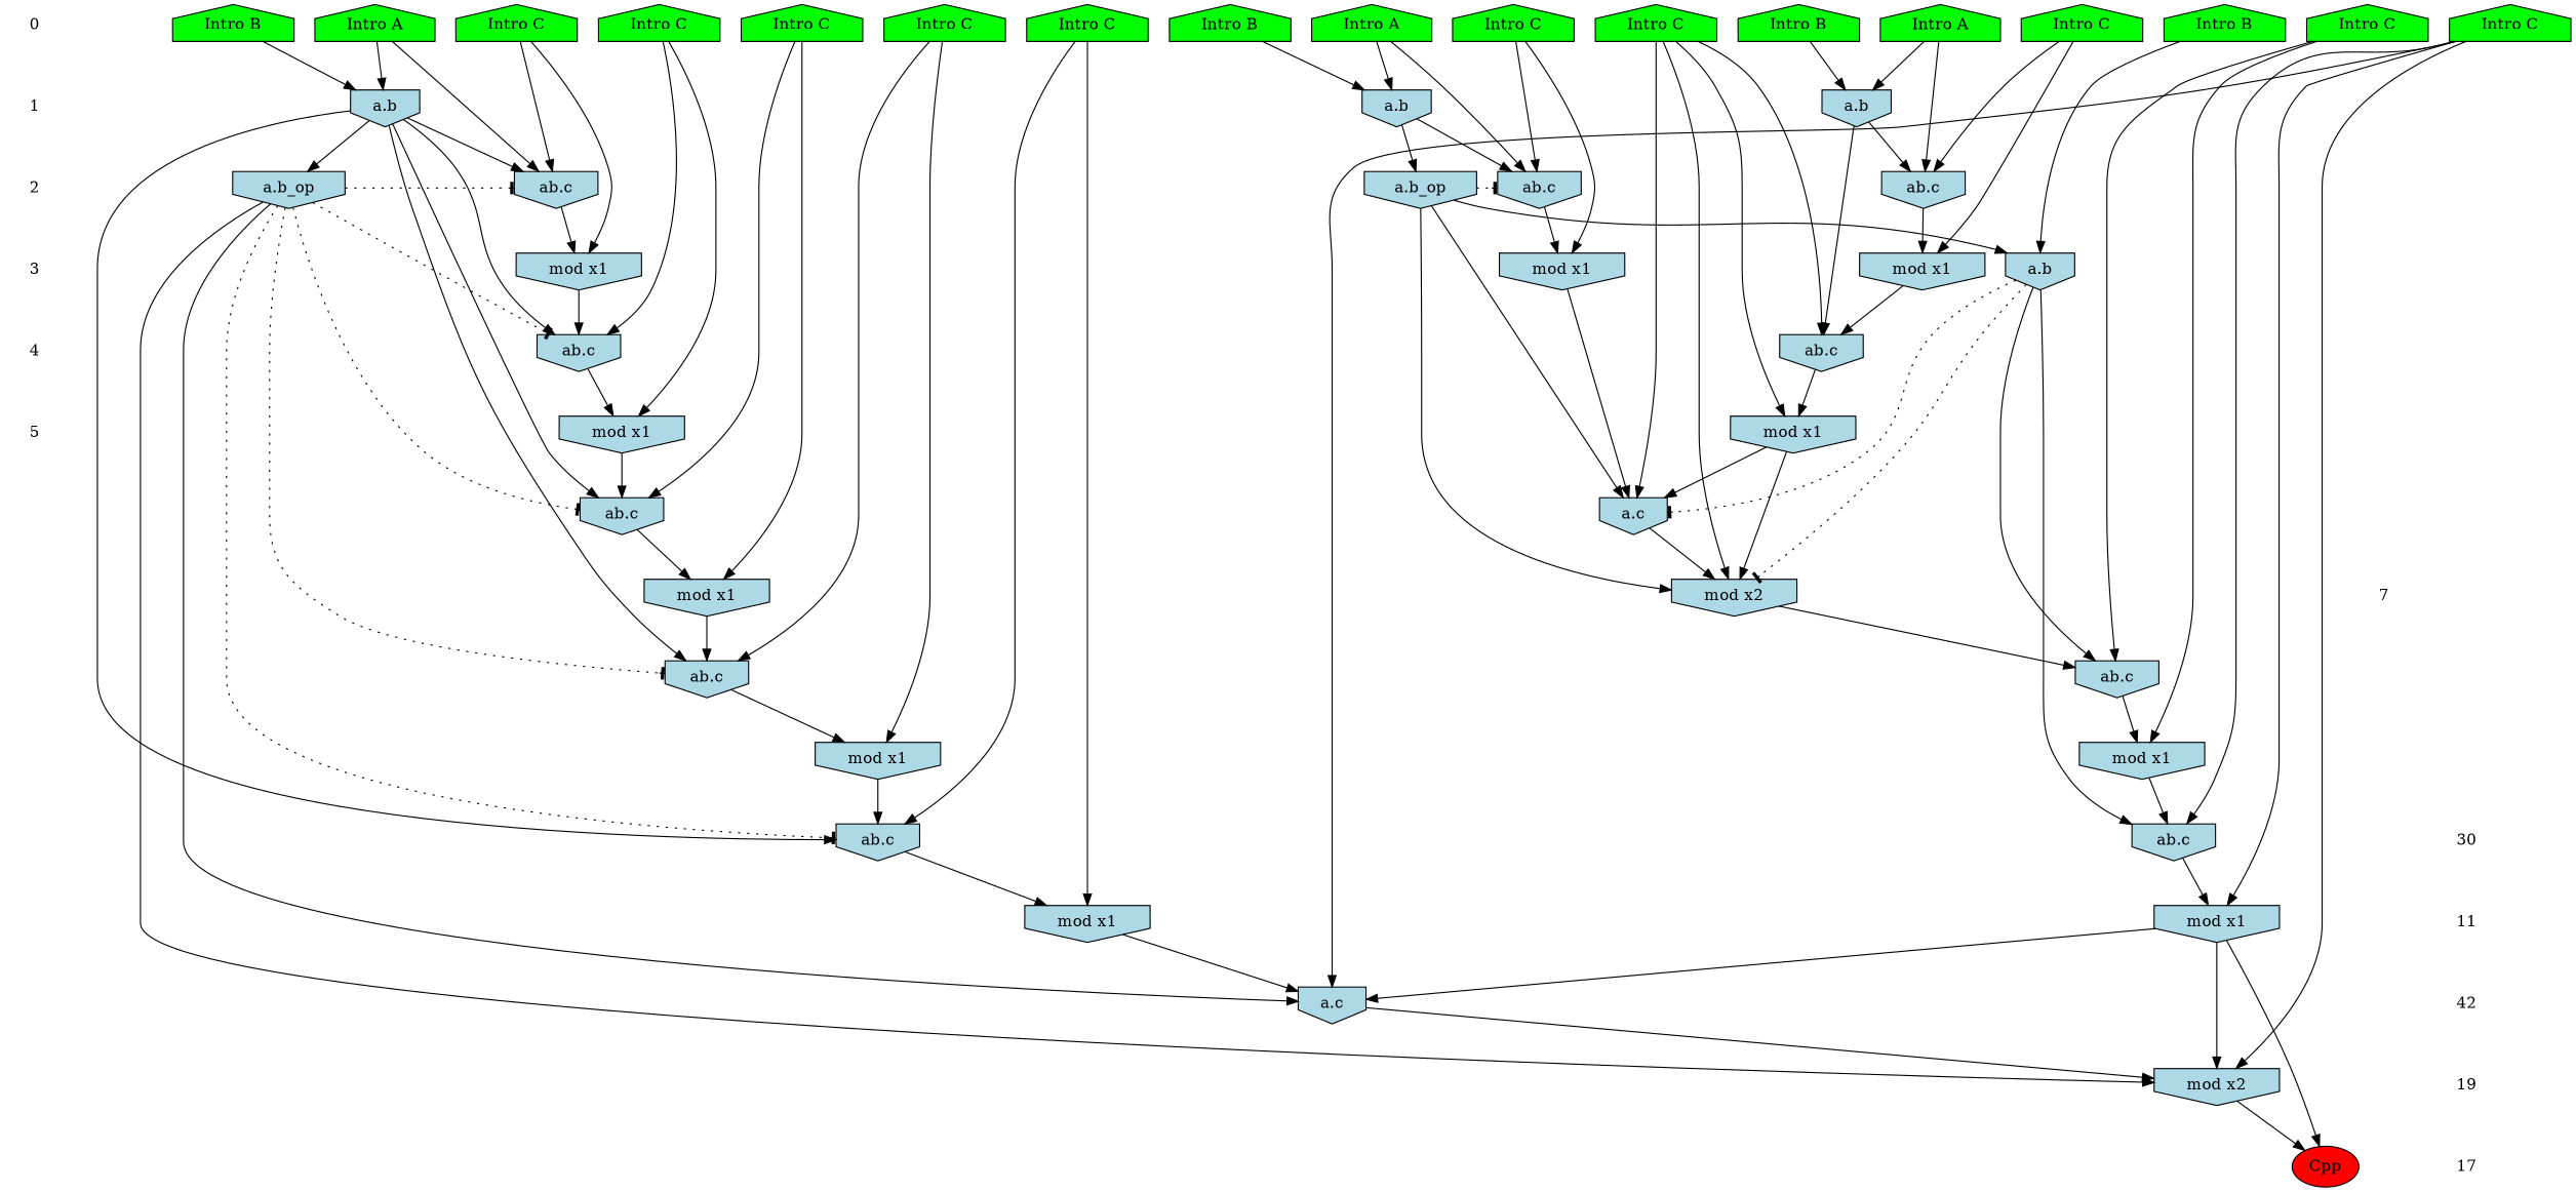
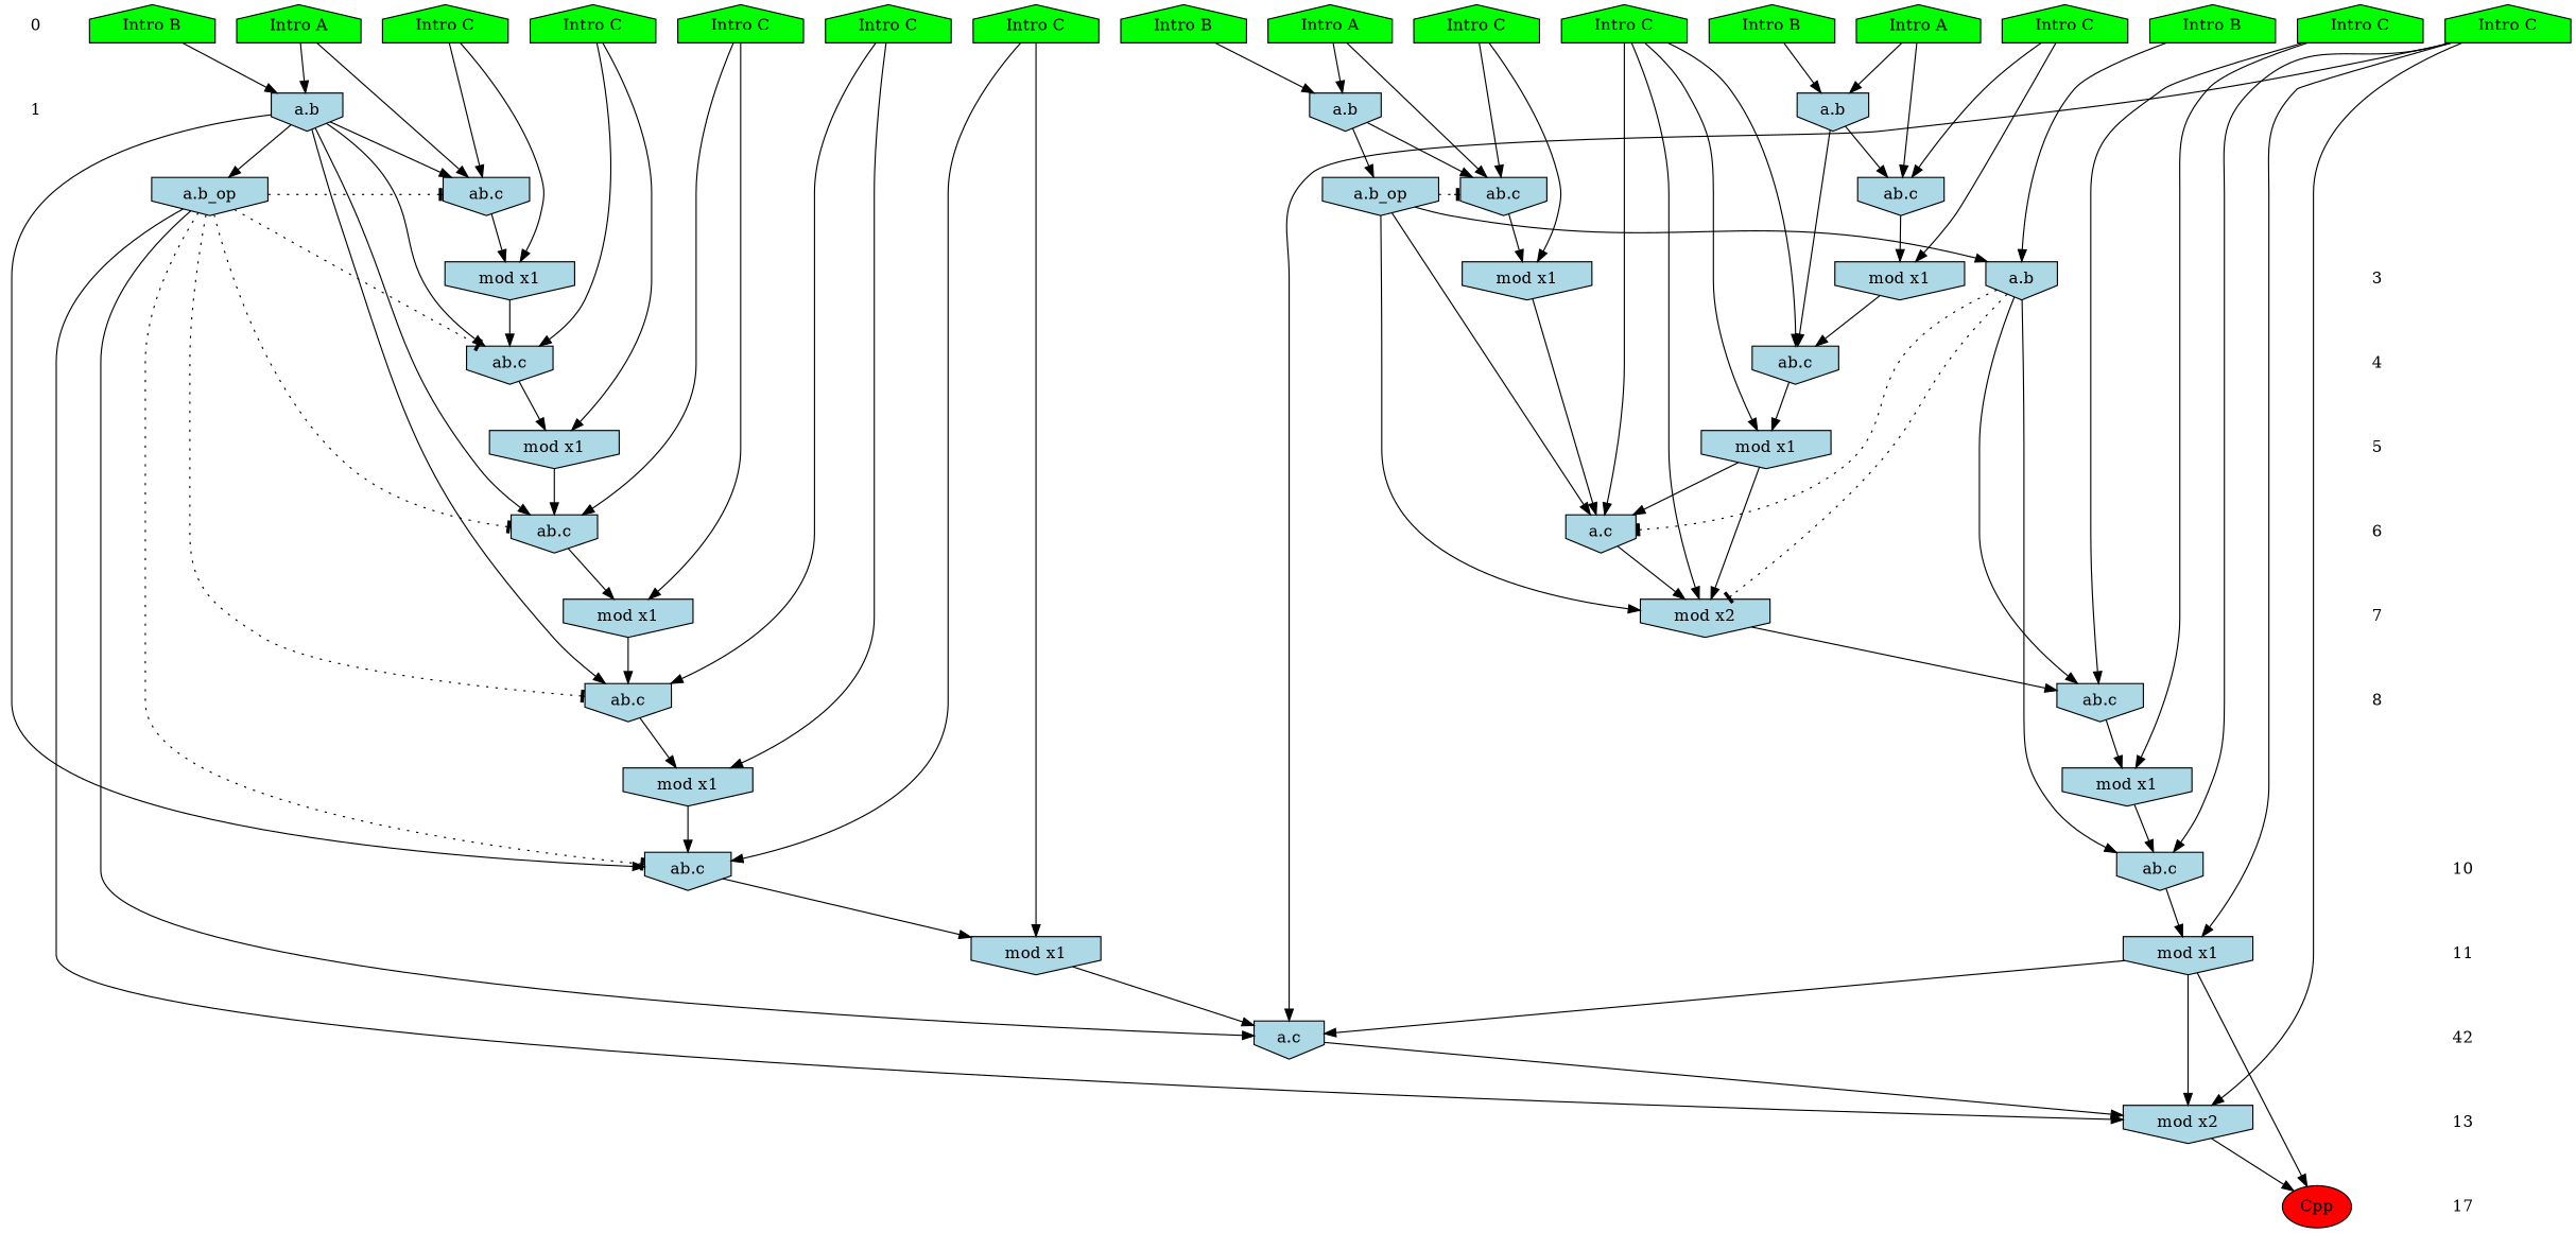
  digraph {
    ranksep=.5
    node [shape=invhouse fillcolor=lightblue style=filled]
    0 [shape=plaintext fillcolor="" style=""]
    n2 [fillcolor=green label="Intro B" shape=house]
    n3 [fillcolor=green label="Intro B" shape=house]
    n4 [fillcolor=green label="Intro B" shape=house]
    n5 [fillcolor=green label="Intro A" shape=house]
    n6 [fillcolor=green label="Intro B" shape=house]
    n7 [fillcolor=green label="Intro A" shape=house]
    n8 [fillcolor=green label="Intro A" shape=house]
    n9 [fillcolor=green label="Intro C" shape=house]
    n10 [fillcolor=green label="Intro C" shape=house]
    n11 [fillcolor=green label="Intro C" shape=house]
    n12 [fillcolor=green label="Intro C" shape=house]
    n13 [fillcolor=green label="Intro C" shape=house]
    n14 [fillcolor=green label="Intro C" shape=house]
    n15 [fillcolor=green label="Intro C" shape=house]
    n16 [fillcolor=green label="Intro C" shape=house]
    n17 [fillcolor=green label="Intro C" shape=house]
    n18 [fillcolor=green label="Intro C" shape=house]
    1 [shape=plaintext fillcolor="" style=""]
    n20 [label="a.b"]
    n21 [label="a.b"]
    n22 [label="a.b"]
-   2 [shape=plaintext fillcolor="" style=""]
    n24 [label="ab.c"]
    n25 [label="ab.c"]
    n26 [label="ab.c"]
    n27 [label="a.b_op"]
    n28 [label="a.b_op"]
    3 [shape=plaintext fillcolor="" style=""]
    n30 [label="mod x1"]
    n31 [label="mod x1"]
    n32 [label="mod x1"]
    n33 [label="a.b"]
    4 [shape=plaintext fillcolor="" style=""]
    n35 [label="ab.c"]
    n36 [label="ab.c"]
    n37 [label=17 shape=plaintext fillcolor="" style=""]
    n38 [fillcolor=red label=Cpp shape=""]
    5 [shape=plaintext fillcolor="" style=""]
    n40 [label="mod x1"]
    n41 [label="mod x1"]
+   6 [shape=plaintext fillcolor="" style=""]
    n43 [label="a.c"]
    n44 [label="ab.c"]
    7 [shape=plaintext fillcolor="" style=""]
    n46 [label="mod x2"]
    n47 [label="mod x1"]
+   8 [shape=plaintext fillcolor="" style=""]
    n49 [label="ab.c"]
    n50 [label="ab.c"]
    n51 [label="mod x1"]
    n52 [label="mod x1"]
-   10 [shape=plaintext label=30 fillcolor="" style=""]
+   10 [shape=plaintext fillcolor="" style=""]
    n54 [label="ab.c"]
    n55 [label="ab.c"]
    11 [shape=plaintext fillcolor="" style=""]
    n57 [label="mod x1"]
    n58 [label="mod x1"]
    n59 [label=42 shape=plaintext fillcolor="" style=""]
    n60 [label="a.c"]
-   13 [shape=plaintext label=19 fillcolor="" style=""]
+   13 [shape=plaintext fillcolor="" style=""]
    n62 [label="mod x2"]
    subgraph sub_1 {
      rank=same
      0
      n2
      n3
      n4
      n5
      n6
      n7
      n8
      n9
      n10
      n11
      n12
      n13
      n14
      n15
      n16
      n17
      n18
    }
    subgraph sub_2 {
      rank=same
      1
      n20
      n21
      n22
    }
    subgraph sub_3 {
      rank=same
-     2
      n24
      n25
      n26
      n27
      n28
    }
    subgraph sub_4 {
      rank=same
      3
      n30
      n31
      n32
      n33
    }
    subgraph sub_5 {
      rank=same
      4
      n35
      n36
    }
    subgraph sub_6 {
      rank=same
      n37
      n38
    }
    subgraph sub_7 {
      rank=same
      5
      n40
      n41
    }
    subgraph sub_8 {
      rank=same
+     6
      n43
      n44
    }
    subgraph sub_9 {
      rank=same
      7
      n46
      n47
    }
    subgraph sub_10 {
      rank=same
+     8
      n49
      n50
    }
    subgraph sub_11 {
      rank=same
      n51
      n52
    }
    subgraph sub_12 {
      rank=same
      10
      n54
      n55
    }
    subgraph sub_13 {
      rank=same
      11
      n57
      n58
    }
    subgraph sub_14 {
      rank=same
      n59
      n60
    }
    subgraph sub_15 {
      rank=same
      13
      n62
    }
    0 -> 1 [style=invis]
    n2 -> n22
    n3 -> n20
    n4 -> n21
    n5 -> n20
    n5 -> n25
    n6 -> n33
    n7 -> n22
    n7 -> n26
    n8 -> n21
    n8 -> n24
    n9 -> n26
    n9 -> n30
    n10 -> n54
    n10 -> n57
    n10 -> n60
    n10 -> n62
    n11 -> n50
    n11 -> n52
    n12 -> n25
    n12 -> n31
    n13 -> n36
    n13 -> n41
    n14 -> n55
    n14 -> n58
    n15 -> n24
    n15 -> n32
    n16 -> n35
    n16 -> n40
    n16 -> n43
    n16 -> n46
    n17 -> n49
    n17 -> n51
    n18 -> n44
    n18 -> n47
-   1 -> 2 [style=invis]
    n20 -> n25
    n20 -> n27
    n21 -> n24
    n21 -> n28
    n21 -> n36
    n21 -> n44
    n21 -> n50
    n21 -> n55
    n22 -> n26
    n22 -> n35
-   2 -> 3 [style=invis]
    n24 -> n32
    n25 -> n31
    n26 -> n30
    n27 -> n25 [arrowhead=tee style=dotted]
    n27 -> n33
    n27 -> n43
    n27 -> n46
    n28 -> n24 [arrowhead=tee style=dotted]
    n28 -> n36 [arrowhead=tee style=dotted]
    n28 -> n44 [arrowhead=tee style=dotted]
    n28 -> n50 [arrowhead=tee style=dotted]
    n28 -> n55 [arrowhead=tee style=dotted]
    n28 -> n60
    n28 -> n62
    3 -> 4 [style=invis]
    n30 -> n35
    n31 -> n43
    n32 -> n36
    n33 -> n43 [arrowhead=tee style=dotted]
    n33 -> n46 [arrowhead=tee style=dotted]
    n33 -> n49
    n33 -> n54
    4 -> 5 [style=invis]
    n35 -> n40
    n36 -> n41
+   5 -> 6 [style=invis]
    n40 -> n43
    n40 -> n46
    n41 -> n44
+   6 -> 7 [style=invis]
    n43 -> n46
    n44 -> n47
+   7 -> 8 [style=invis]
    n46 -> n49
    n47 -> n50
    n49 -> n51
    n50 -> n52
    n51 -> n54
    n52 -> n55
    10 -> 11 [style=invis]
    n54 -> n57
    n55 -> n58
    11 -> n59 [style=invis]
    n57 -> n38
    n57 -> n60
    n57 -> n62
    n58 -> n60
    n59 -> 13 [style=invis]
    n60 -> n62
    13 -> n37 [style=invis]
    n62 -> n38
  }
